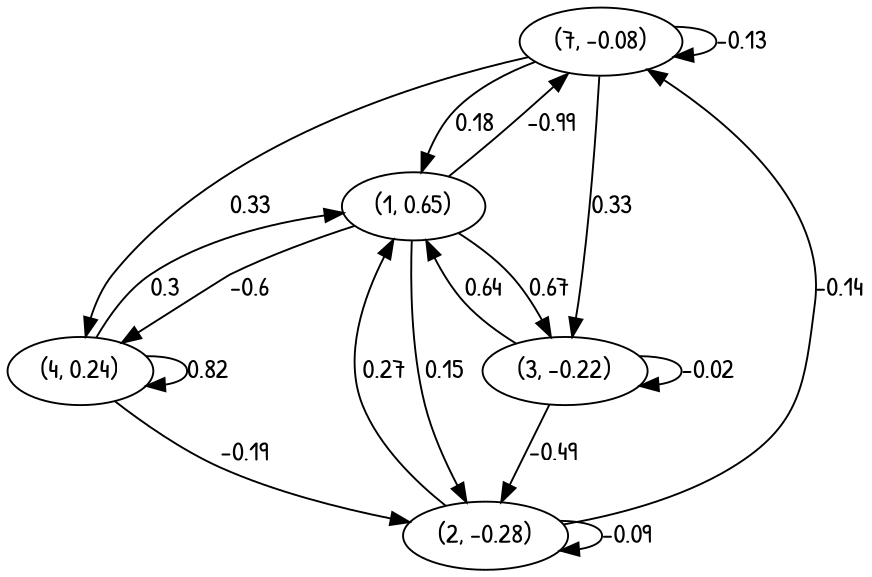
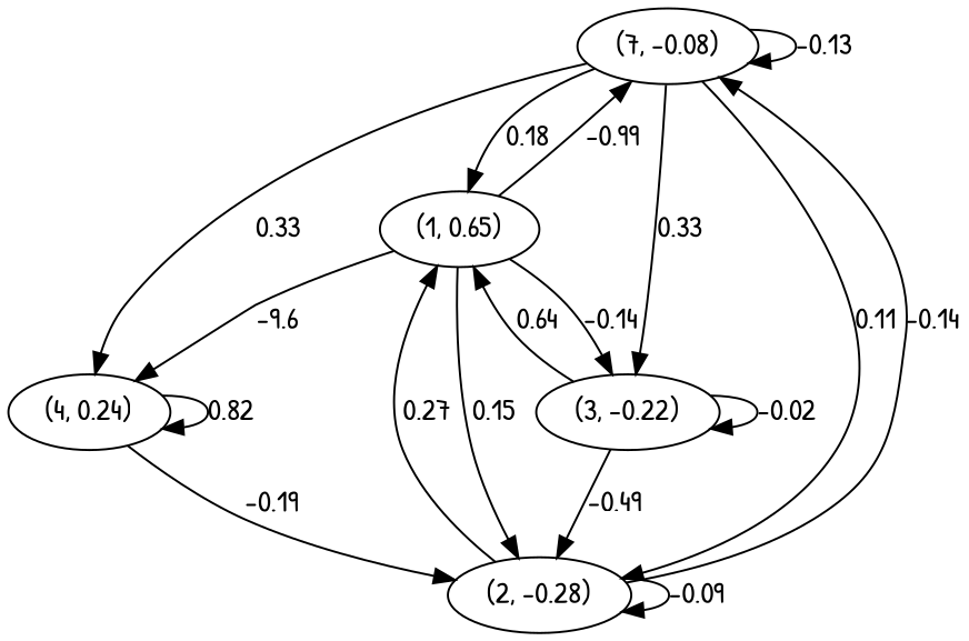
  digraph {
    fontname="Patrick Hand"
    node [fontname="Patrick Hand"]
    edge [fontname="Patrick Hand"]
    n1 [label="(7, -0.08)"]
    n2 [label="(1, 0.65)"]
    n3 [label="(2, -0.28)"]
    n4 [label="(3, -0.22)"]
    n5 [label="(4, 0.24)"]
    n1 -> n1 [label=-0.13]
    n1 -> n2 [label=0.18]
+   n1 -> n3 [label=0.11]
    n1 -> n4 [label=0.33]
    n1 -> n5 [label=0.33]
    n2 -> n1 [label=-0.99]
    n2 -> n3 [label=0.15]
-   n2 -> n4 [label=0.67]
-   n2 -> n5 [label=-0.6]
+   n2 -> n4 [label=-0.14]
+   n2 -> n5 [label=-9.6]
    n3 -> n1 [label=-0.14]
    n3 -> n2 [label=0.27]
    n3 -> n3 [label=-0.09]
    n4 -> n2 [label=0.64]
    n4 -> n3 [label=-0.49]
    n4 -> n4 [label=-0.02]
-   n5 -> n2 [label=0.3]
    n5 -> n3 [label=-0.19]
    n5 -> n5 [label=0.82]
  }
